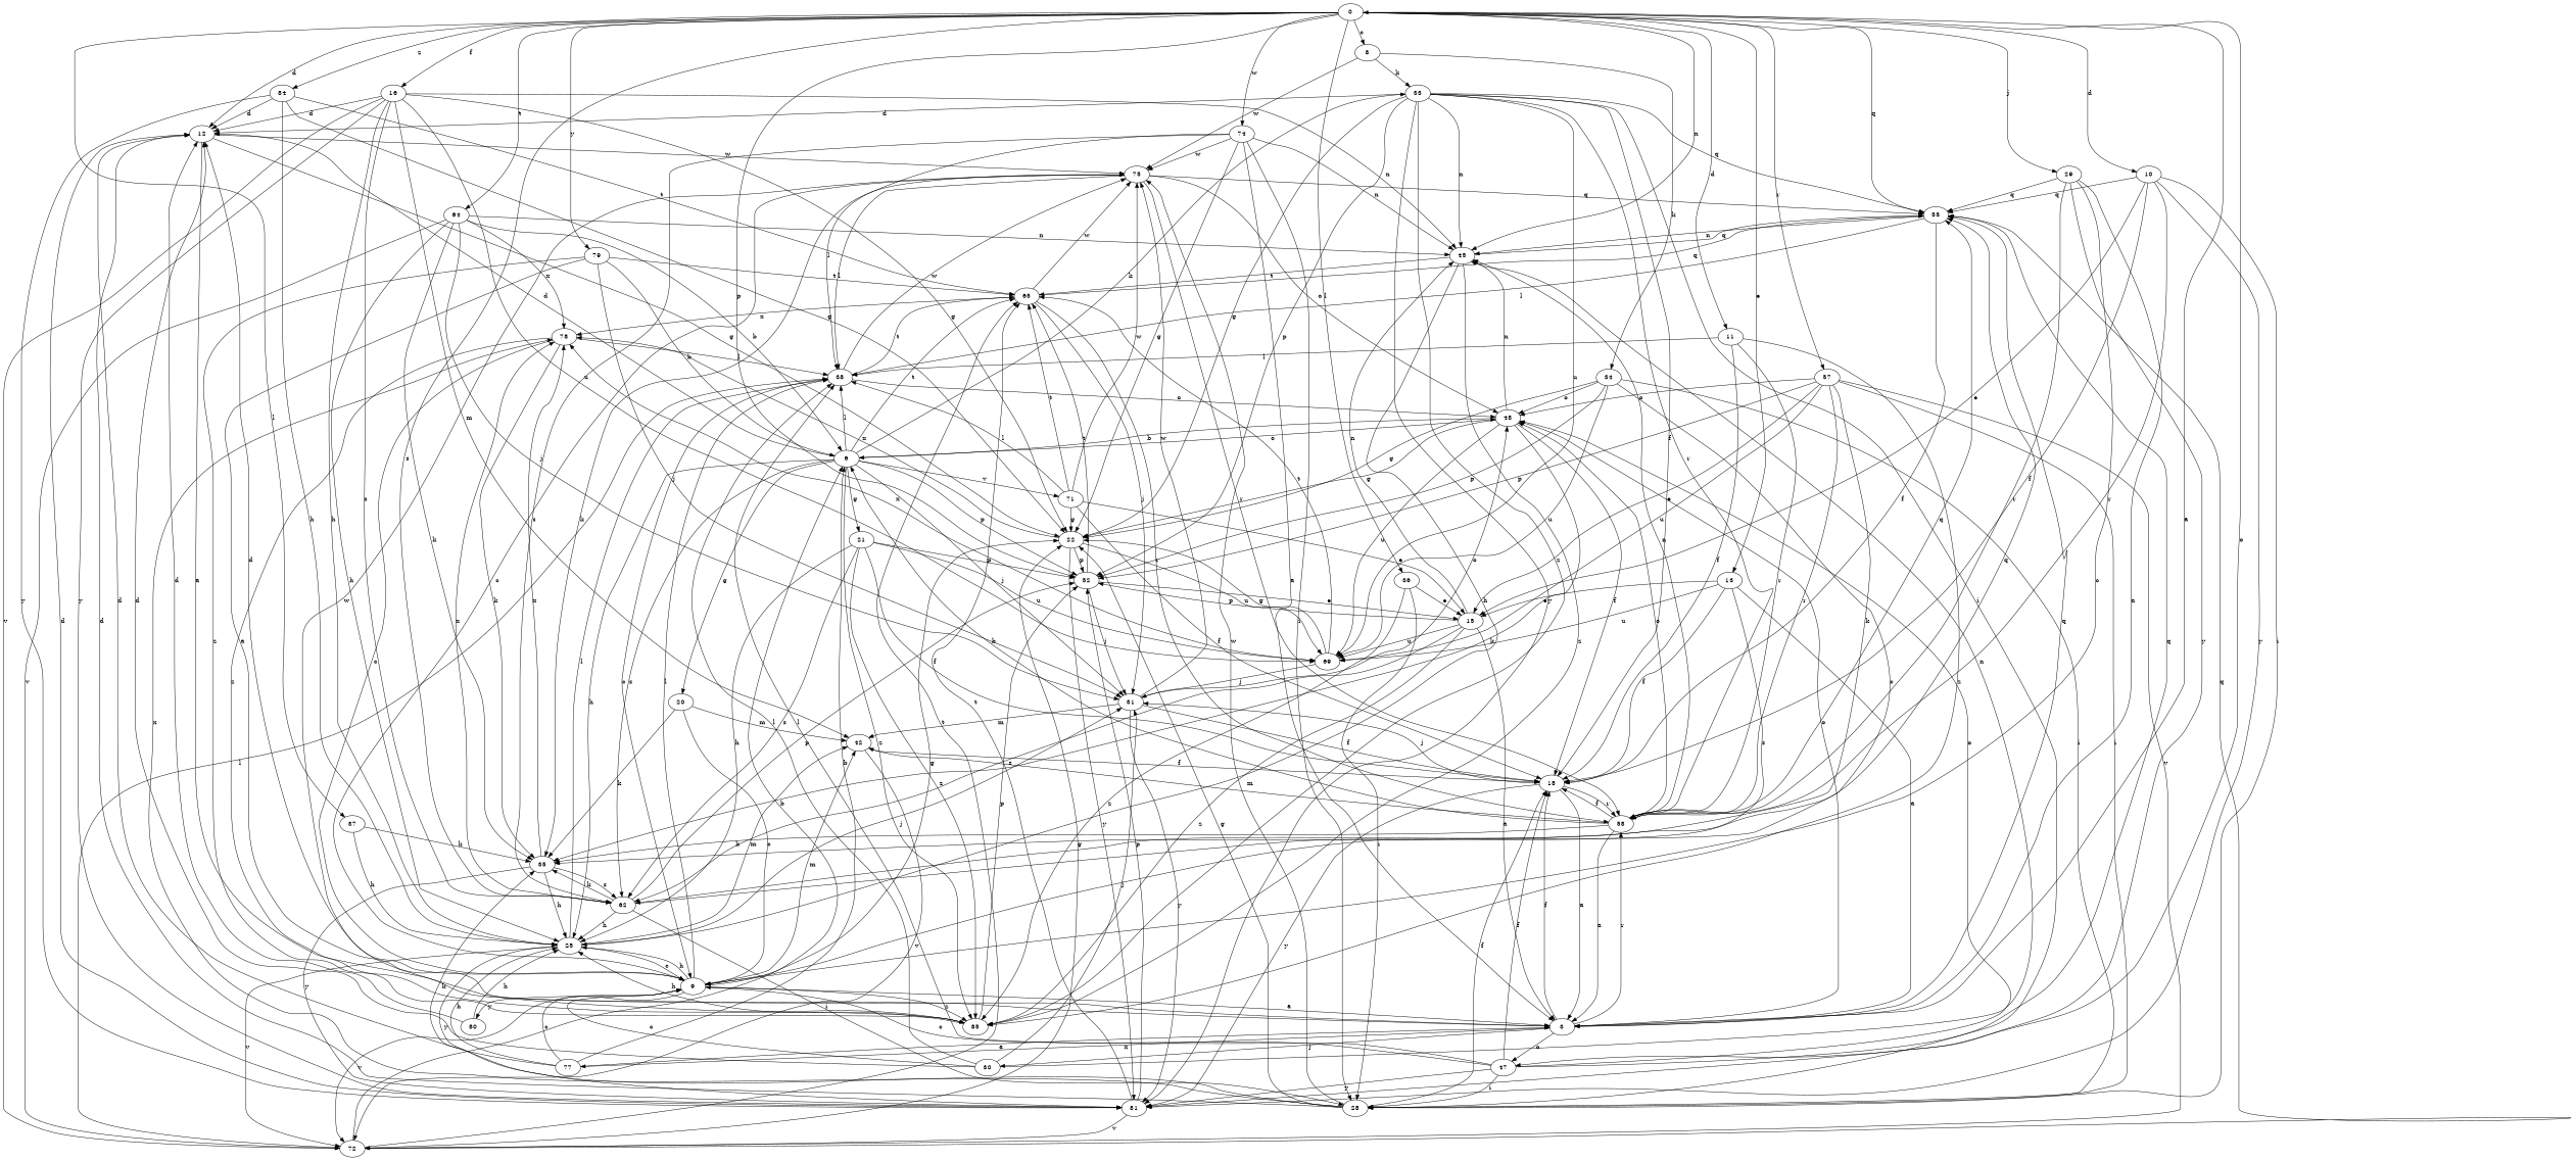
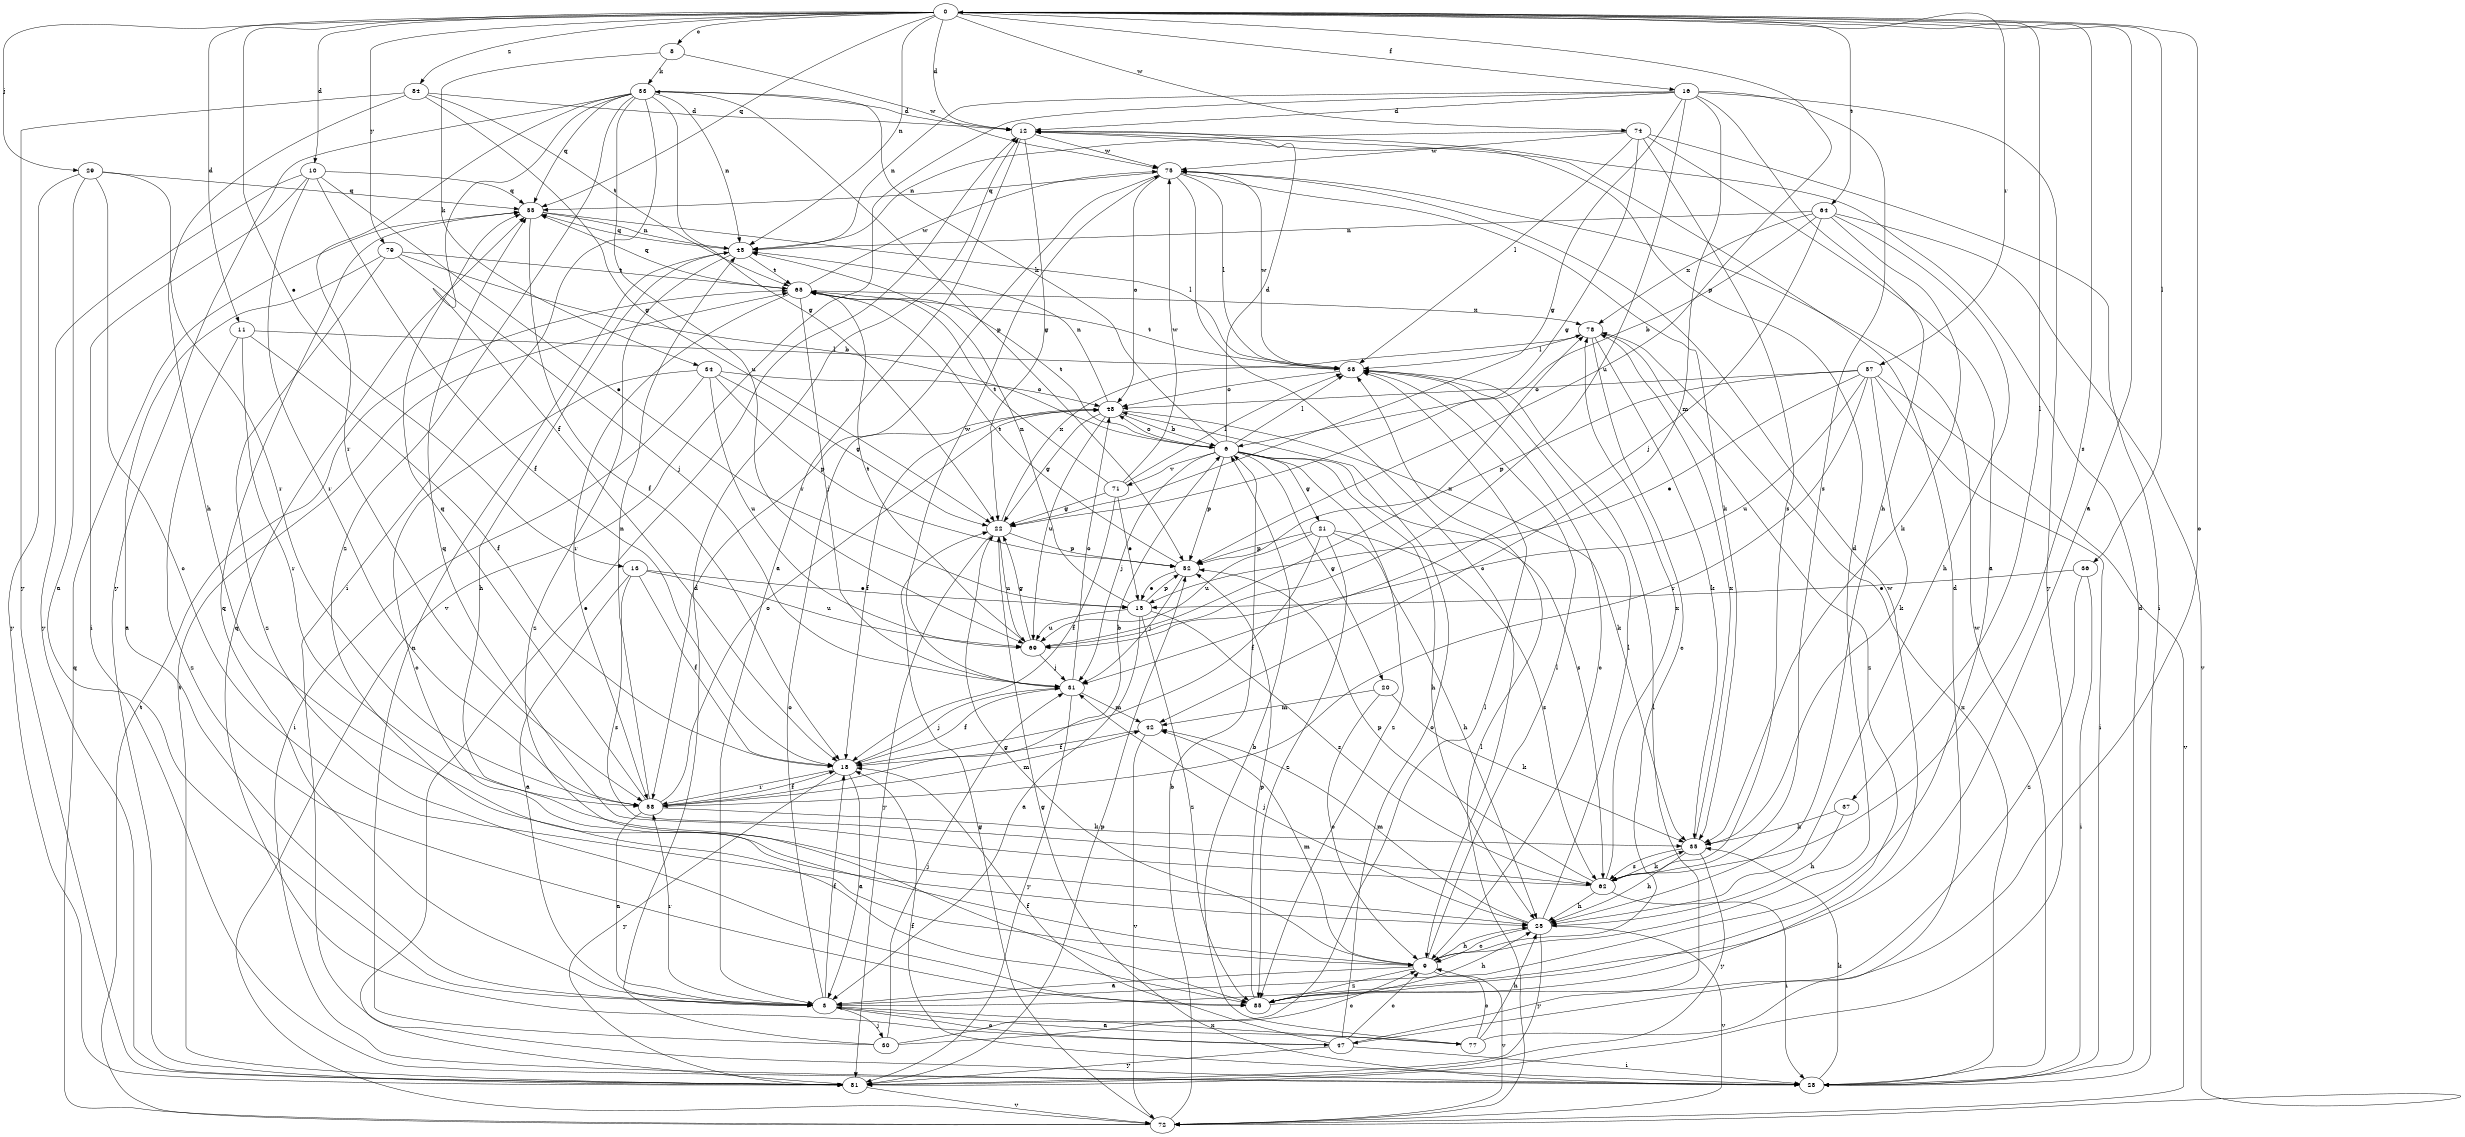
  strict digraph {
    0
    8
    10
    11
    12
    13
    16
    29
    36
    37
    45
    47
    52
    55
    57
    62
    64
    74
    79
    84
    33
    34
    75
    18
    58
    15
    28
    81
    38
    85
    3
    22
    69
    25
    42
    72
    9
    35
    65
    48
    31
    78
    6
    30
    77
    20
    21
    71
-   80
    0 -> 8 [label=c]
    0 -> 10 [label=d]
    0 -> 11 [label=d]
    0 -> 12 [label=d]
    0 -> 13 [label=e]
    0 -> 16 [label=f]
    0 -> 29 [label=j]
    0 -> 36 [label=l]
    0 -> 37 [label=l]
    0 -> 45 [label=n]
    0 -> 47 [label=o]
    0 -> 52 [label=p]
    0 -> 55 [label=q]
    0 -> 57 [label=r]
    0 -> 62 [label=s]
    0 -> 64 [label=t]
    0 -> 74 [label=w]
    0 -> 79 [label=y]
    0 -> 84 [label=z]
    8 -> 33 [label=k]
    8 -> 34 [label=k]
    8 -> 75 [label=w]
    10 -> 55 [label=q]
    10 -> 18 [label=f]
    10 -> 58 [label=r]
    10 -> 15 [label=e]
    10 -> 28 [label=i]
    10 -> 81 [label=y]
    11 -> 18 [label=f]
    11 -> 58 [label=r]
    11 -> 38 [label=l]
    11 -> 85 [label=z]
    12 -> 75 [label=w]
    12 -> 3 [label=a]
    12 -> 22 [label=g]
    13 -> 62 [label=s]
    13 -> 18 [label=f]
    13 -> 15 [label=e]
    13 -> 3 [label=a]
    13 -> 69 [label=u]
    16 -> 12 [label=d]
    16 -> 45 [label=n]
    16 -> 62 [label=s]
    16 -> 81 [label=y]
    16 -> 22 [label=g]
    16 -> 69 [label=u]
    16 -> 25 [label=h]
    16 -> 42 [label=m]
    16 -> 72 [label=v]
    29 -> 55 [label=q]
    29 -> 58 [label=r]
    29 -> 81 [label=y]
    29 -> 3 [label=a]
    29 -> 9 [label=c]
    36 -> 15 [label=e]
    36 -> 28 [label=i]
    36 -> 85 [label=z]
    37 -> 25 [label=h]
    37 -> 35 [label=k]
    45 -> 55 [label=q]
    45 -> 85 [label=z]
    45 -> 25 [label=h]
    45 -> 65 [label=t]
    47 -> 55 [label=q]
    47 -> 18 [label=f]
    47 -> 28 [label=i]
    47 -> 81 [label=y]
    47 -> 38 [label=l]
    47 -> 9 [label=c]
    47 -> 48 [label=o]
    52 -> 15 [label=e]
    52 -> 65 [label=t]
    52 -> 31 [label=j]
    55 -> 45 [label=n]
    55 -> 18 [label=f]
    55 -> 38 [label=l]
    57 -> 52 [label=p]
    57 -> 58 [label=r]
    57 -> 15 [label=e]
    57 -> 28 [label=i]
    57 -> 69 [label=u]
    57 -> 72 [label=v]
    57 -> 35 [label=k]
    57 -> 48 [label=o]
    62 -> 52 [label=p]
    62 -> 55 [label=q]
    62 -> 28 [label=i]
    62 -> 25 [label=h]
    62 -> 35 [label=k]
    62 -> 78 [label=x]
    64 -> 45 [label=n]
    64 -> 25 [label=h]
    64 -> 72 [label=v]
    64 -> 35 [label=k]
    64 -> 31 [label=j]
    64 -> 78 [label=x]
    64 -> 6 [label=b]
    74 -> 45 [label=n]
    74 -> 62 [label=s]
    74 -> 75 [label=w]
    74 -> 28 [label=i]
    74 -> 38 [label=l]
    74 -> 3 [label=a]
    74 -> 22 [label=g]
    79 -> 85 [label=z]
    79 -> 3 [label=a]
    79 -> 65 [label=t]
    79 -> 31 [label=j]
    79 -> 6 [label=b]
    84 -> 12 [label=d]
    84 -> 81 [label=y]
    84 -> 22 [label=g]
    84 -> 25 [label=h]
    84 -> 65 [label=t]
    33 -> 12 [label=d]
    33 -> 45 [label=n]
    33 -> 52 [label=p]
    33 -> 55 [label=q]
    33 -> 18 [label=f]
    33 -> 58 [label=r]
    33 -> 28 [label=i]
    33 -> 81 [label=y]
    33 -> 85 [label=z]
    33 -> 22 [label=g]
    33 -> 69 [label=u]
    34 -> 52 [label=p]
    34 -> 28 [label=i]
    34 -> 22 [label=g]
    34 -> 69 [label=u]
    34 -> 9 [label=c]
    34 -> 48 [label=o]
    75 -> 55 [label=q]
    75 -> 58 [label=r]
    75 -> 38 [label=l]
    75 -> 9 [label=c]
    75 -> 35 [label=k]
    75 -> 48 [label=o]
    18 -> 58 [label=r]
    18 -> 81 [label=y]
    18 -> 3 [label=a]
    18 -> 31 [label=j]
    58 -> 45 [label=n]
    58 -> 55 [label=q]
    58 -> 18 [label=f]
    58 -> 3 [label=a]
    58 -> 42 [label=m]
    58 -> 35 [label=k]
    58 -> 48 [label=o]
    58 -> 6 [label=b]
    15 -> 45 [label=n]
    15 -> 52 [label=p]
    15 -> 62 [label=s]
    15 -> 85 [label=z]
    15 -> 3 [label=a]
    15 -> 69 [label=u]
    28 -> 12 [label=d]
    28 -> 75 [label=w]
    28 -> 18 [label=f]
    28 -> 22 [label=g]
    28 -> 35 [label=k]
    28 -> 78 [label=x]
-   81 -> 12 [label=d]
+   81 -> 12 [label=e]
    81 -> 52 [label=p]
    81 -> 72 [label=v]
    81 -> 65 [label=t]
    38 -> 75 [label=w]
    38 -> 9 [label=c]
    38 -> 65 [label=t]
    38 -> 48 [label=o]
    85 -> 52 [label=p]
    85 -> 75 [label=w]
    85 -> 25 [label=h]
    3 -> 0 [label=a]
    3 -> 47 [label=o]
    3 -> 55 [label=q]
    3 -> 18 [label=f]
    3 -> 58 [label=r]
    3 -> 48 [label=o]
    3 -> 30 [label=j]
    3 -> 77 [label=x]
    22 -> 52 [label=p]
    22 -> 81 [label=y]
    22 -> 69 [label=u]
    22 -> 78 [label=x]
    69 -> 22 [label=g]
    69 -> 65 [label=t]
    69 -> 31 [label=j]
    69 -> 78 [label=x]
    25 -> 81 [label=y]
    25 -> 38 [label=l]
    25 -> 42 [label=m]
    25 -> 72 [label=v]
    25 -> 9 [label=c]
    25 -> 31 [label=j]
    42 -> 18 [label=f]
    42 -> 72 [label=v]
    72 -> 55 [label=q]
    72 -> 38 [label=l]
    72 -> 22 [label=g]
    72 -> 65 [label=t]
    72 -> 6 [label=b]
    9 -> 12 [label=d]
    9 -> 38 [label=l]
    9 -> 85 [label=z]
    9 -> 3 [label=a]
    9 -> 22 [label=g]
    9 -> 25 [label=h]
    9 -> 42 [label=m]
    9 -> 72 [label=v]
-   9 -> 80 [label=y]
    35 -> 62 [label=s]
    35 -> 81 [label=y]
    35 -> 25 [label=h]
    35 -> 78 [label=x]
    65 -> 55 [label=q]
    65 -> 75 [label=w]
    65 -> 58 [label=r]
    65 -> 31 [label=j]
    65 -> 78 [label=x]
    48 -> 45 [label=n]
    48 -> 18 [label=f]
    48 -> 22 [label=g]
    48 -> 69 [label=u]
    48 -> 35 [label=k]
    48 -> 6 [label=b]
    31 -> 75 [label=w]
    31 -> 18 [label=f]
    31 -> 81 [label=y]
    31 -> 42 [label=m]
    31 -> 48 [label=o]
    78 -> 38 [label=l]
    78 -> 85 [label=z]
    78 -> 9 [label=c]
    78 -> 35 [label=k]
    6 -> 12 [label=d]
    6 -> 52 [label=p]
    6 -> 62 [label=s]
    6 -> 33 [label=k]
    6 -> 38 [label=l]
    6 -> 85 [label=z]
    6 -> 25 [label=h]
    6 -> 65 [label=t]
    6 -> 48 [label=o]
    6 -> 31 [label=j]
    6 -> 20 [label=g]
    6 -> 21 [label=g]
    6 -> 71 [label=v]
    30 -> 12 [label=d]
    30 -> 45 [label=n]
    30 -> 38 [label=l]
    30 -> 9 [label=c]
    30 -> 31 [label=j]
    77 -> 12 [label=d]
    77 -> 3 [label=a]
    77 -> 25 [label=h]
    77 -> 9 [label=c]
    77 -> 6 [label=b]
    20 -> 42 [label=m]
    20 -> 9 [label=c]
    20 -> 35 [label=k]
    21 -> 52 [label=p]
    21 -> 62 [label=s]
    21 -> 18 [label=f]
    21 -> 85 [label=z]
    21 -> 69 [label=u]
    21 -> 25 [label=h]
    71 -> 75 [label=w]
    71 -> 18 [label=f]
    71 -> 15 [label=e]
    71 -> 38 [label=l]
    71 -> 22 [label=g]
    71 -> 65 [label=t]
-   80 -> 12 [label=d]
-   80 -> 25 [label=h]
  }
